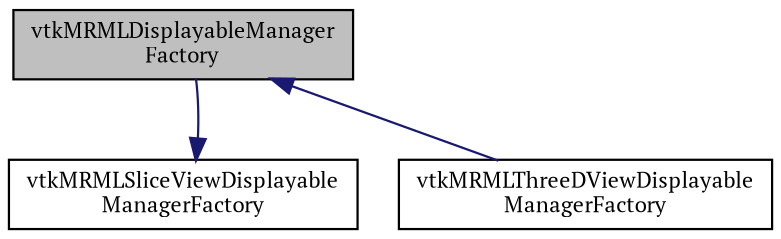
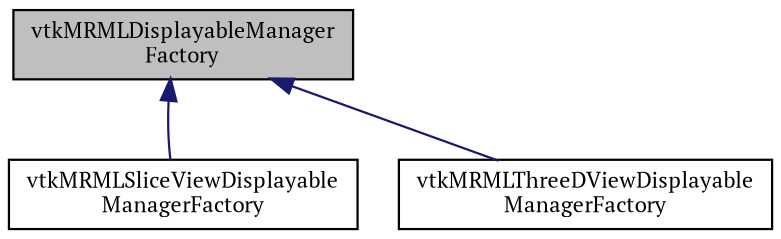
  digraph {
    fontname="PT Serif"
    rankdir=TB
    node [color=black fontname="PT Serif" fontsize=10 shape=record]
    edge [color=midnightblue dir=back fontname="PT Serif" fontsize=10 labelfontname=Helvetica labelfontsize=10 style=solid]
    n1 [fillcolor=grey75 fontcolor=black height=0.2 label="vtkMRMLDisplayableManager\lFactory" style=filled width=0.4]
    n2 [height=0.2 label="vtkMRMLSliceViewDisplayable\lManagerFactory" width=0.4]
    n3 [height=0.2 label="vtkMRMLThreeDViewDisplayable\lManagerFactory" width=0.4]
-   n2 -> n1
+   n1 -> n2
    n1 -> n3
  }
